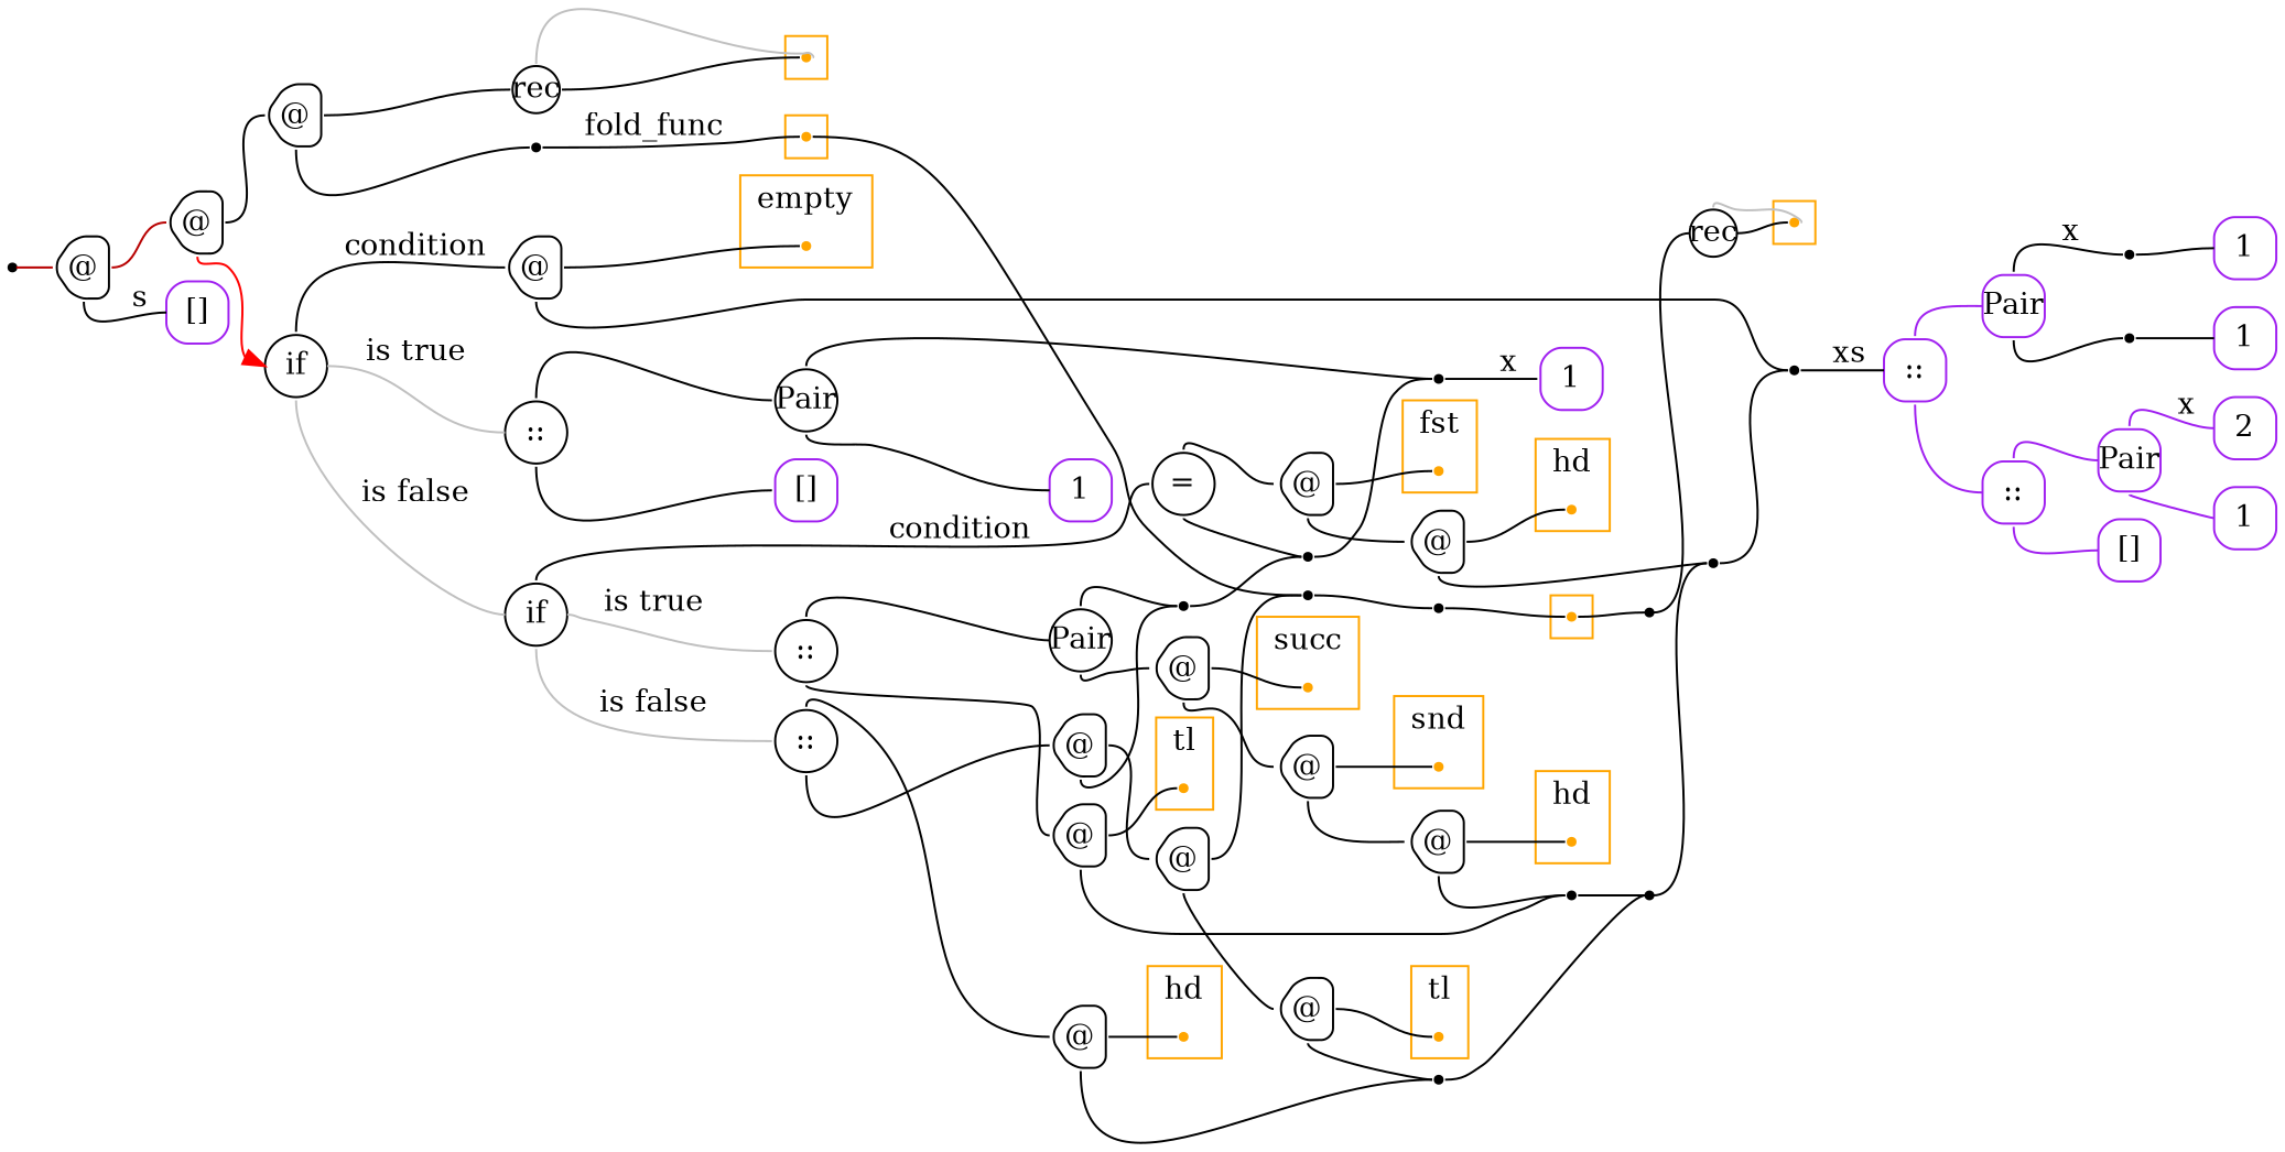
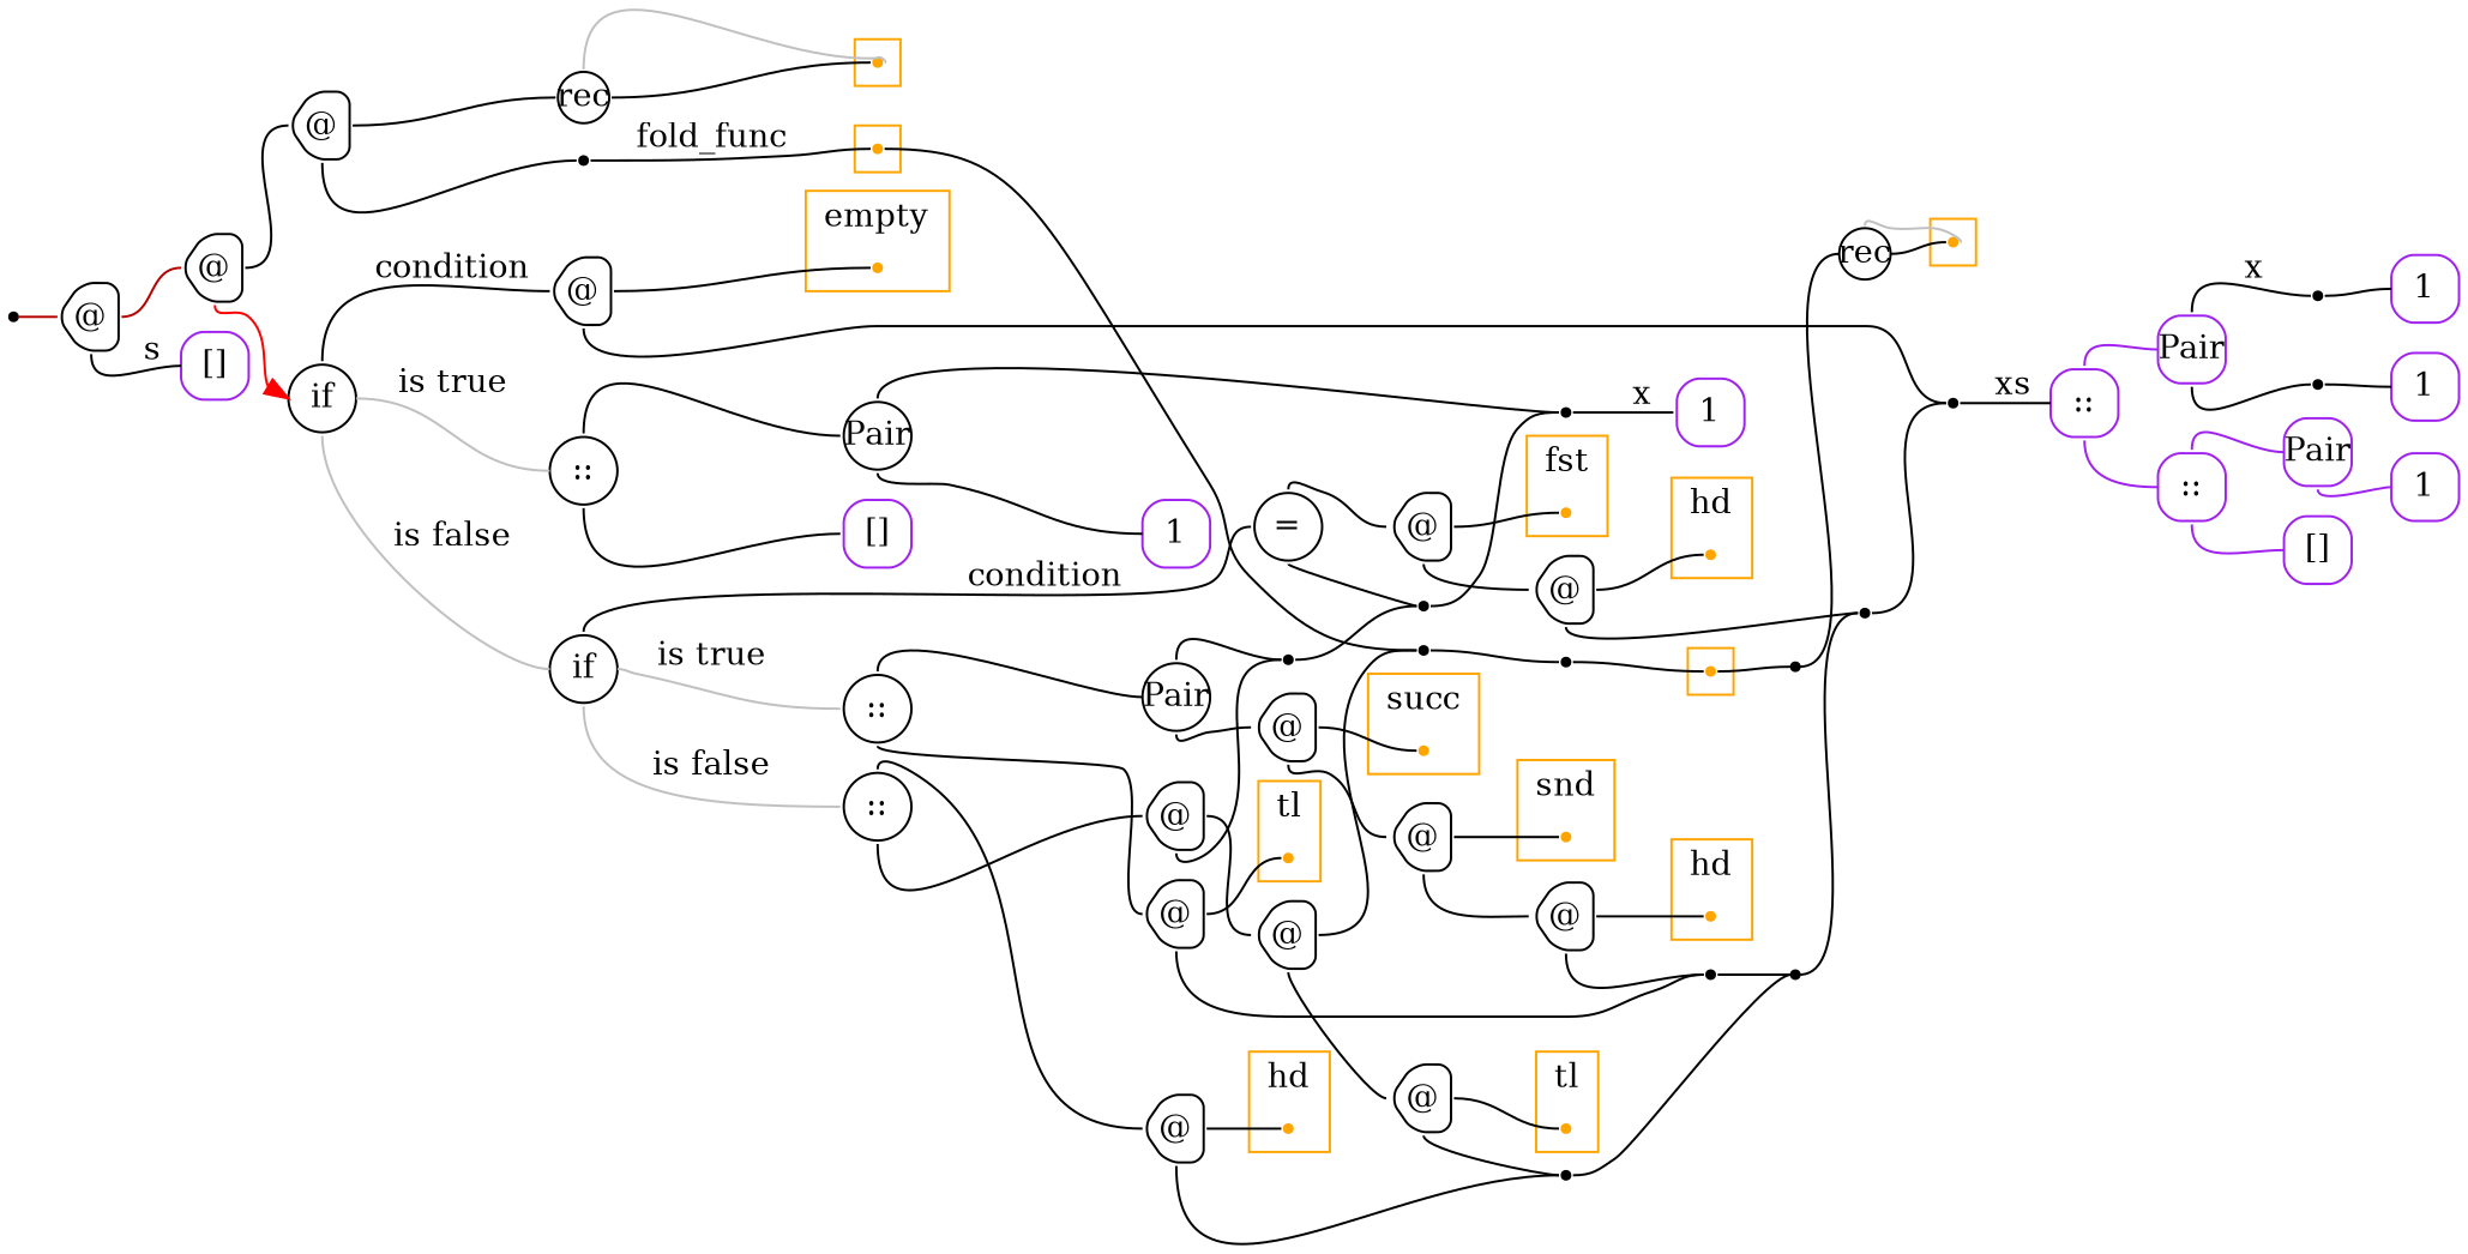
  digraph {
    labeldistance=0
    nodesep=.175
    rankdir=LR
    ranksep=.175
    node [color="#000000" fixedsize=true orientation=90 shape=point style=rounded]
    edge [arrowhead=none arrowtail=none headport=w tailport=e]
    ndcluster_nd174 [color=orange style=""]
    ndcluster_nd383 [color=orange style=""]
    ndcluster_nd950 [color=orange style=""]
    ndcluster_nd1186 [color=orange style=""]
    ndcluster_nd1277 [color=orange style=""]
    ndcluster_nd1296 [color=orange style=""]
    ndcluster_nd1342 [color=orange style=""]
    ndcluster_nd1303 [color=orange style=""]
    ndcluster_nd1312 [color=orange style=""]
    ndcluster_nd1319 [color=orange style=""]
    ndcluster_nd1326 [color=orange style=""]
    ndcluster_nd1333 [color=orange style=""]
    ndcluster_nd1352 [color=orange style=""]
    nd1 [color="" orientation="" style=""]
    n15 [height=.4 label="@" shape=house width=.4]
    n16 [color=purple height=.4 label=1 shape=square width=.4]
-   n17 [color=purple height=.4 label=2 shape=square width=.4]
    n18 [color=purple height=.4 label=1 shape=square width=.4]
    n19 [label=" " color=""]
    n20 [color=purple height=.4 label=1 shape=square width=.4]
    n21 [color=purple height=.4 label=Pair shape=square width=.4]
    n22 [label=" " color=""]
    n23 [label=" " color=""]
    n24 [label=" " color=""]
    n25 [label=" " color=""]
    n26 [height=.3 label=rec shape=circle width=.3 orientation=""]
    n27 [color=purple height=.4 label=1 shape=square width=.4]
    n28 [color=purple height=.4 label="[]" shape=square width=.4]
    n29 [color=purple height=.4 label=Pair shape=square width=.4]
    n30 [color=purple height=.4 label="::" shape=square width=.4]
    n31 [color=purple height=.4 label="::" shape=square width=.4]
    n32 [height=.3 label=rec shape=circle width=.3 orientation=""]
    n33 [height=.4 label="@" shape=house width=.4]
    n34 [color=purple height=.4 label="[]" shape=square width=.4]
    n35 [height=.4 label="@" shape=house width=.4]
    n36 [height=.4 label=if shape=circle width=.4 orientation=""]
    n37 [label=" " color=""]
    n38 [height=.4 label="@" shape=house width=.4]
    n39 [height=.4 label="::" shape=circle width=.4 orientation=""]
    n40 [height=.4 label=if shape=circle width=.4 orientation=""]
    n41 [label=" " color=""]
    n42 [height=.4 label=Pair shape=circle width=.4 orientation=""]
    n43 [color=purple height=.4 label="[]" shape=square width=.4]
    n44 [color=purple height=.4 label=1 shape=square width=.4]
    n45 [label=" " color=""]
    n46 [height=.4 label="=" shape=circle width=.4 orientation=""]
    n47 [height=.4 label="::" shape=circle width=.4 orientation=""]
    n48 [height=.4 label="::" shape=circle width=.4 orientation=""]
    n49 [height=.4 label="@" shape=house width=.4]
    n50 [label=" " color=""]
    n51 [height=.4 label="@" shape=house width=.4]
    n52 [label=" " color=""]
    n53 [height=.4 label=Pair shape=circle width=.4 orientation=""]
    n54 [height=.4 label="@" shape=house width=.4]
    n55 [height=.4 label="@" shape=house width=.4]
    n56 [label=" " color=""]
    n57 [height=.4 label="@" shape=house width=.4]
    n58 [height=.4 label="@" shape=house width=.4]
    n59 [label=" " color=""]
    n60 [label=" " color=""]
    n61 [height=.4 label="@" shape=house width=.4]
    n62 [height=.4 label="@" shape=house width=.4]
    n63 [label=" " color=""]
    n64 [height=.4 label="@" shape=house width=.4]
    n65 [height=.4 label="@" shape=house width=.4]
    subgraph cluster_1 {
      color=orange
      style=fill
      ndcluster_nd174
    }
    subgraph cluster_2 {
      color=orange
      style=fill
      ndcluster_nd383
    }
    subgraph cluster_3 {
      color=orange
      label=fst
      style=fill
      ndcluster_nd1296
    }
    subgraph cluster_4 {
      color=orange
      style=fill
      ndcluster_nd950
    }
    subgraph cluster_5 {
      color=orange
      style=fill
      ndcluster_nd1186
    }
    subgraph cluster_6 {
      color=orange
      label=empty
      style=fill
      ndcluster_nd1277
    }
    subgraph cluster_7 {
      color=orange
      label=hd
      style=fill
      ndcluster_nd1342
    }
    subgraph cluster_8 {
      color=orange
      label=hd
      style=fill
      ndcluster_nd1303
    }
    subgraph cluster_9 {
      color=orange
      label=succ
      style=fill
      ndcluster_nd1312
    }
    subgraph cluster_10 {
      color=orange
      label=snd
      style=fill
      ndcluster_nd1319
    }
    subgraph cluster_11 {
      color=orange
      label=hd
      style=fill
      ndcluster_nd1326
    }
    subgraph cluster_12 {
      color=orange
      label=tl
      style=fill
      ndcluster_nd1333
    }
    subgraph cluster_13 {
      color=orange
      label=tl
      style=fill
      ndcluster_nd1352
    }
    ndcluster_nd174 -> n19
    ndcluster_nd383 -> n25
    nd1 -> n15 [color="#b70000"]
    n15 -> n33 [color="#b70000"]
    n15 -> n34 [label=s tailport=s]
    n19 -> n24
    n21 -> n22 [label=x tailport=n]
    n21 -> n23 [tailport=s]
    n22 -> n16
    n23 -> n20
    n24 -> ndcluster_nd383
    n25 -> n26 [color=black]
    n26 -> ndcluster_nd950 [color=grey dir=back headport=e tailport=n]
    n26 -> ndcluster_nd950
-   n29 -> n17 [color=purple label=x tailport=n]
    n29 -> n27 [color=purple tailport=s]
    n30 -> n28 [color=purple tailport=s]
    n30 -> n29 [color=purple tailport=n]
    n31 -> n21 [color=purple tailport=n]
    n31 -> n30 [color=purple tailport=s]
    n32 -> ndcluster_nd1186 [color=grey dir=back headport=e tailport=n]
    n32 -> ndcluster_nd1186
    n33 -> n35
    n33 -> n36 [arrowhead=normal color=red tailport=s]
    n35 -> n32 [color=black]
    n35 -> n37 [tailport=s]
    n36 -> n38 [label=condition tailport=n]
    n36 -> n39 [color=grey label="is true"]
    n36 -> n40 [color=grey label="is false" tailport=s]
    n37 -> ndcluster_nd174 [label=fold_func]
    n38 -> ndcluster_nd1277
    n38 -> n41 [tailport=s]
    n39 -> n42 [tailport=n]
    n39 -> n43 [tailport=s]
    n40 -> n46 [label=condition tailport=n]
    n40 -> n47 [color=grey label="is true"]
    n40 -> n48 [color=grey label="is false" tailport=s]
    n41 -> n31 [label=xs]
    n42 -> n44 [tailport=s]
    n42 -> n45 [tailport=n]
    n45 -> n18 [label=x]
    n46 -> n49 [tailport=n]
    n46 -> n50 [tailport=s]
    n47 -> n53 [tailport=n]
    n47 -> n54 [tailport=s]
    n48 -> n61 [tailport=n]
    n48 -> n62 [tailport=s]
    n49 -> ndcluster_nd1296
    n49 -> n51 [tailport=s]
    n50 -> n45
    n51 -> ndcluster_nd1303
    n51 -> n52 [tailport=s]
    n52 -> n41
    n53 -> n55 [tailport=s]
    n53 -> n56 [tailport=n]
    n54 -> ndcluster_nd1333
    n54 -> n59 [tailport=s]
    n55 -> ndcluster_nd1312
    n55 -> n57 [tailport=s]
    n56 -> n50
    n57 -> ndcluster_nd1319
    n57 -> n58 [tailport=s]
    n58 -> ndcluster_nd1326
    n58 -> n59 [tailport=s]
    n59 -> n60
    n60 -> n52
    n61 -> ndcluster_nd1342
    n61 -> n63 [tailport=s]
    n62 -> n56 [tailport=s]
    n62 -> n64
    n63 -> n60
    n64 -> n19
    n64 -> n65 [tailport=s]
    n65 -> ndcluster_nd1352
    n65 -> n63 [tailport=s]
  }
